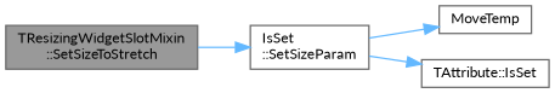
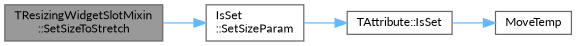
  digraph {
    fontname=Lato
    rankdir=LR
    node [color=grey40 fillcolor=white fontname=Lato fontsize=10 shape=box style=filled]
    edge [color=steelblue1 fontname=Lato fontsize=10 labelfontname=Helvetica labelfontsize=10 style=solid]
    n1 [color=gray40 fillcolor=grey60 fontcolor=black height=0.2 label="TResizingWidgetSlotMixin\l::SetSizeToStretch" width=0.4]
    n2 [height=0.2 label="IsSet\l::SetSizeParam" width=0.4]
    n3 [height=0.2 label=MoveTemp width=0.4]
    n4 [height=0.2 label="TAttribute::IsSet" width=0.4]
    n1 -> n2
-   n2 -> n3
+   n4 -> n3
    n2 -> n4
  }
